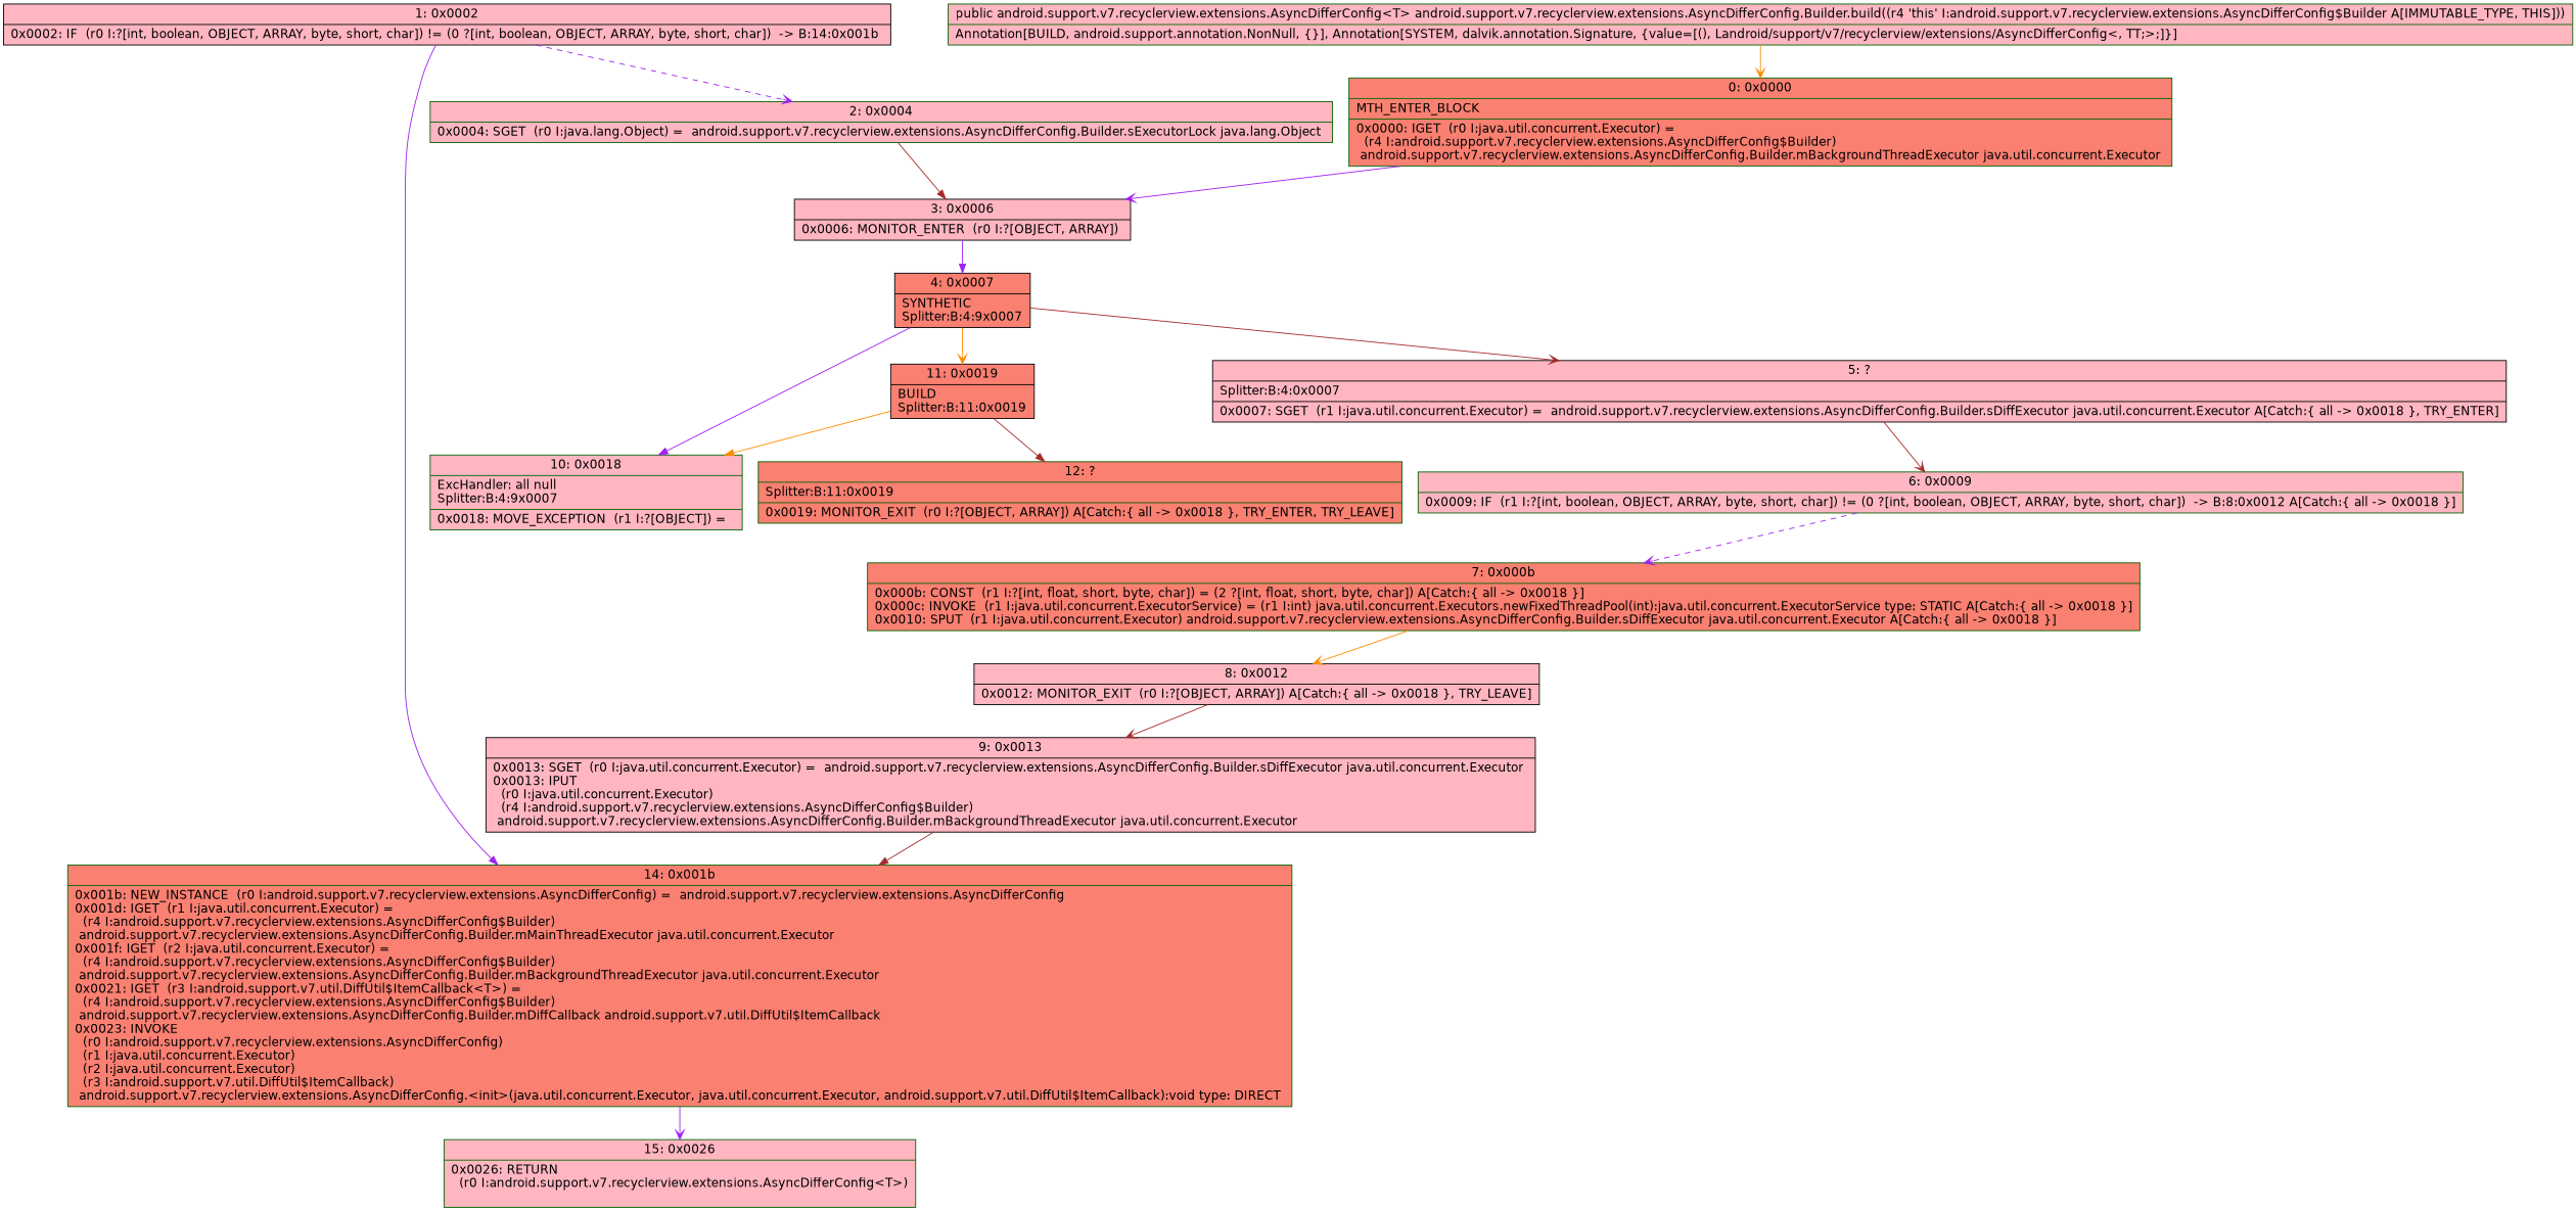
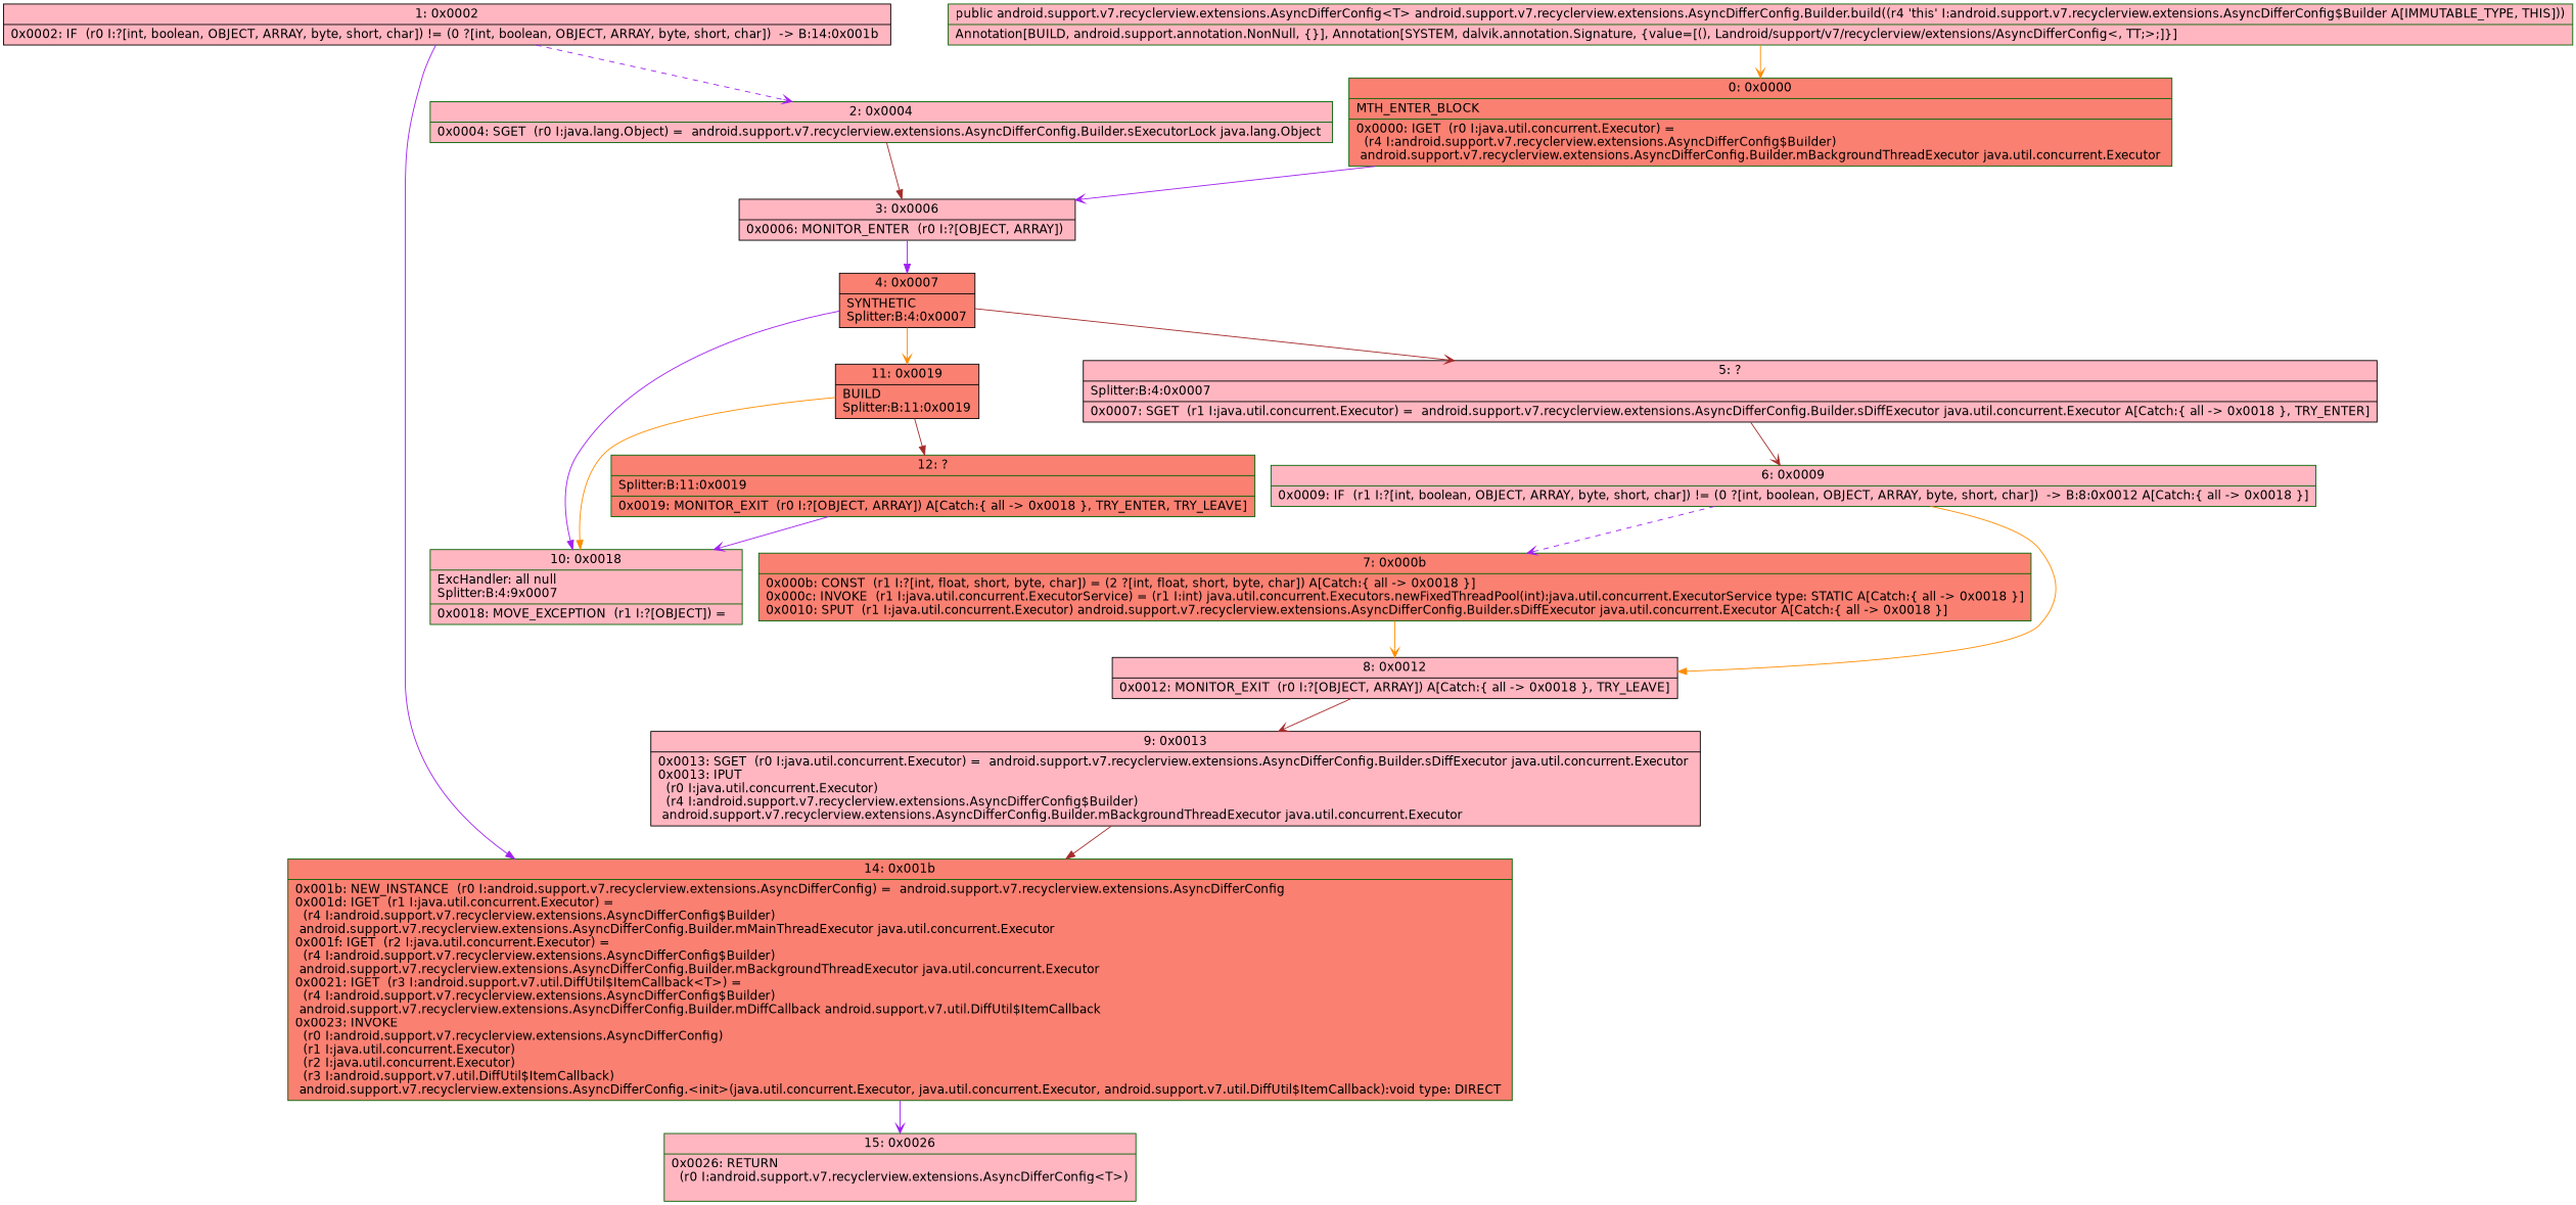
  digraph {
    fontname="DejaVu Sans"
    node [color=darkgreen fillcolor=lightpink fontname="DejaVu Sans" shape=record style=filled]
    edge [arrowhead=vee color=purple fontname="DejaVu Sans"]
    n1 [fillcolor=salmon label="{0\:\ 0x0000|MTH_ENTER_BLOCK\l|0x0000: IGET  (r0 I:java.util.concurrent.Executor) = \l  (r4 I:android.support.v7.recyclerview.extensions.AsyncDifferConfig$Builder)\l android.support.v7.recyclerview.extensions.AsyncDifferConfig.Builder.mBackgroundThreadExecutor java.util.concurrent.Executor \l}"]
    n2 [color=black label="{3\:\ 0x0006|0x0006: MONITOR_ENTER  (r0 I:?[OBJECT, ARRAY]) \l}"]
    n3 [color=black label="{1\:\ 0x0002|0x0002: IF  (r0 I:?[int, boolean, OBJECT, ARRAY, byte, short, char]) != (0 ?[int, boolean, OBJECT, ARRAY, byte, short, char])  \-\> B:14:0x001b \l}"]
    n4 [label="{2\:\ 0x0004|0x0004: SGET  (r0 I:java.lang.Object) =  android.support.v7.recyclerview.extensions.AsyncDifferConfig.Builder.sExecutorLock java.lang.Object \l}"]
    n5 [fillcolor=salmon label="{14\:\ 0x001b|0x001b: NEW_INSTANCE  (r0 I:android.support.v7.recyclerview.extensions.AsyncDifferConfig) =  android.support.v7.recyclerview.extensions.AsyncDifferConfig \l0x001d: IGET  (r1 I:java.util.concurrent.Executor) = \l  (r4 I:android.support.v7.recyclerview.extensions.AsyncDifferConfig$Builder)\l android.support.v7.recyclerview.extensions.AsyncDifferConfig.Builder.mMainThreadExecutor java.util.concurrent.Executor \l0x001f: IGET  (r2 I:java.util.concurrent.Executor) = \l  (r4 I:android.support.v7.recyclerview.extensions.AsyncDifferConfig$Builder)\l android.support.v7.recyclerview.extensions.AsyncDifferConfig.Builder.mBackgroundThreadExecutor java.util.concurrent.Executor \l0x0021: IGET  (r3 I:android.support.v7.util.DiffUtil$ItemCallback\<T\>) = \l  (r4 I:android.support.v7.recyclerview.extensions.AsyncDifferConfig$Builder)\l android.support.v7.recyclerview.extensions.AsyncDifferConfig.Builder.mDiffCallback android.support.v7.util.DiffUtil$ItemCallback \l0x0023: INVOKE  \l  (r0 I:android.support.v7.recyclerview.extensions.AsyncDifferConfig)\l  (r1 I:java.util.concurrent.Executor)\l  (r2 I:java.util.concurrent.Executor)\l  (r3 I:android.support.v7.util.DiffUtil$ItemCallback)\l android.support.v7.recyclerview.extensions.AsyncDifferConfig.\<init\>(java.util.concurrent.Executor, java.util.concurrent.Executor, android.support.v7.util.DiffUtil$ItemCallback):void type: DIRECT \l}"]
    n6 [label="{15\:\ 0x0026|0x0026: RETURN  \l  (r0 I:android.support.v7.recyclerview.extensions.AsyncDifferConfig\<T\>)\l \l}"]
-   n7 [color=black fillcolor=salmon label="{4\:\ 0x0007|SYNTHETIC\lSplitter:B:4:9x0007\l}"]
+   n7 [color=black fillcolor=salmon label="{4\:\ 0x0007|SYNTHETIC\lSplitter:B:4:0x0007\l}"]
    n8 [color=black label="{5\:\ ?|Splitter:B:4:0x0007\l|0x0007: SGET  (r1 I:java.util.concurrent.Executor) =  android.support.v7.recyclerview.extensions.AsyncDifferConfig.Builder.sDiffExecutor java.util.concurrent.Executor A[Catch:\{ all \-\> 0x0018 \}, TRY_ENTER]\l}"]
    n9 [label="{10\:\ 0x0018|ExcHandler: all null\lSplitter:B:4:9x0007\l|0x0018: MOVE_EXCEPTION  (r1 I:?[OBJECT]) =  \l}"]
    n10 [color=black fillcolor=salmon label="{11\:\ 0x0019|BUILD\lSplitter:B:11:0x0019\l}"]
    n11 [label="{6\:\ 0x0009|0x0009: IF  (r1 I:?[int, boolean, OBJECT, ARRAY, byte, short, char]) != (0 ?[int, boolean, OBJECT, ARRAY, byte, short, char])  \-\> B:8:0x0012 A[Catch:\{ all \-\> 0x0018 \}]\l}"]
    n12 [fillcolor=salmon label="{7\:\ 0x000b|0x000b: CONST  (r1 I:?[int, float, short, byte, char]) = (2 ?[int, float, short, byte, char]) A[Catch:\{ all \-\> 0x0018 \}]\l0x000c: INVOKE  (r1 I:java.util.concurrent.ExecutorService) = (r1 I:int) java.util.concurrent.Executors.newFixedThreadPool(int):java.util.concurrent.ExecutorService type: STATIC A[Catch:\{ all \-\> 0x0018 \}]\l0x0010: SPUT  (r1 I:java.util.concurrent.Executor) android.support.v7.recyclerview.extensions.AsyncDifferConfig.Builder.sDiffExecutor java.util.concurrent.Executor A[Catch:\{ all \-\> 0x0018 \}]\l}"]
    n13 [color=black label="{8\:\ 0x0012|0x0012: MONITOR_EXIT  (r0 I:?[OBJECT, ARRAY]) A[Catch:\{ all \-\> 0x0018 \}, TRY_LEAVE]\l}"]
    n14 [color=black label="{9\:\ 0x0013|0x0013: SGET  (r0 I:java.util.concurrent.Executor) =  android.support.v7.recyclerview.extensions.AsyncDifferConfig.Builder.sDiffExecutor java.util.concurrent.Executor \l0x0013: IPUT  \l  (r0 I:java.util.concurrent.Executor)\l  (r4 I:android.support.v7.recyclerview.extensions.AsyncDifferConfig$Builder)\l android.support.v7.recyclerview.extensions.AsyncDifferConfig.Builder.mBackgroundThreadExecutor java.util.concurrent.Executor \l}"]
    n15 [fillcolor=salmon label="{12\:\ ?|Splitter:B:11:0x0019\l|0x0019: MONITOR_EXIT  (r0 I:?[OBJECT, ARRAY]) A[Catch:\{ all \-\> 0x0018 \}, TRY_ENTER, TRY_LEAVE]\l}"]
    n16 [label="{public android.support.v7.recyclerview.extensions.AsyncDifferConfig\<T\> android.support.v7.recyclerview.extensions.AsyncDifferConfig.Builder.build((r4 'this' I:android.support.v7.recyclerview.extensions.AsyncDifferConfig$Builder A[IMMUTABLE_TYPE, THIS]))  | Annotation[BUILD, android.support.annotation.NonNull, \{\}], Annotation[SYSTEM, dalvik.annotation.Signature, \{value=[(), Landroid\/support\/v7\/recyclerview\/extensions\/AsyncDifferConfig\<, TT;\>;]\}]\l}"]
    n1 -> n2
    n2 -> n7 [arrowhead=normal]
    n3 -> n4 [style=dashed]
    n3 -> n5 [arrowhead=normal]
    n4 -> n2 [arrowhead=normal color=brown]
    n5 -> n6
    n7 -> n8 [color=brown]
    n7 -> n9 [arrowhead=normal]
    n7 -> n10 [color=darkorange]
    n8 -> n11 [color=brown]
    n10 -> n9 [arrowhead=normal color=darkorange]
    n10 -> n15 [arrowhead=normal color=brown]
    n11 -> n12 [style=dashed]
+   n11 -> n13 [arrowhead=normal color=darkorange]
    n12 -> n13 [color=darkorange]
    n13 -> n14 [color=brown]
    n14 -> n5 [arrowhead=normal color=brown]
+   n15 -> n9
    n16 -> n1 [color=darkorange]
  }
